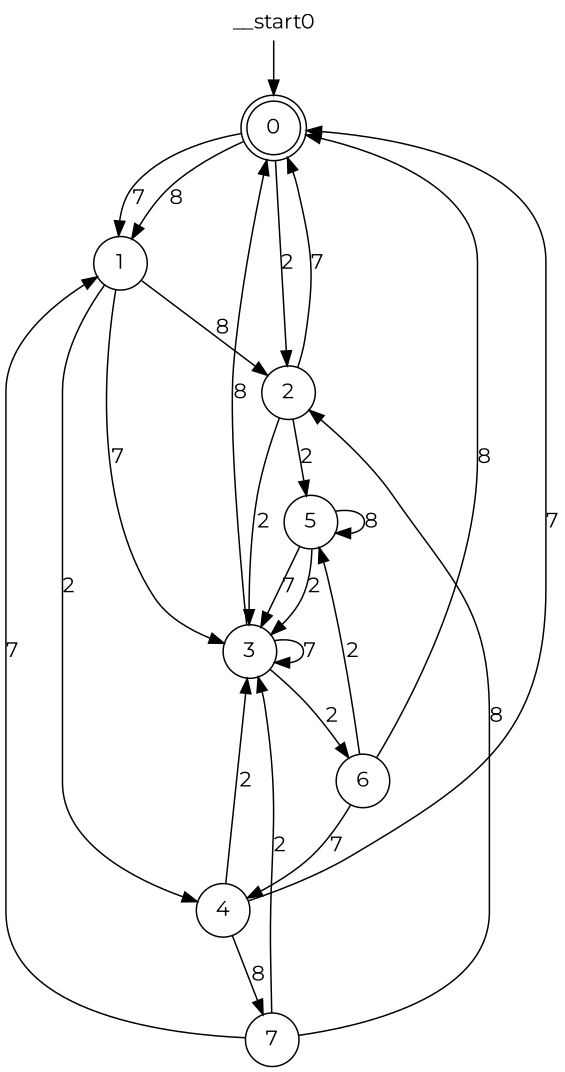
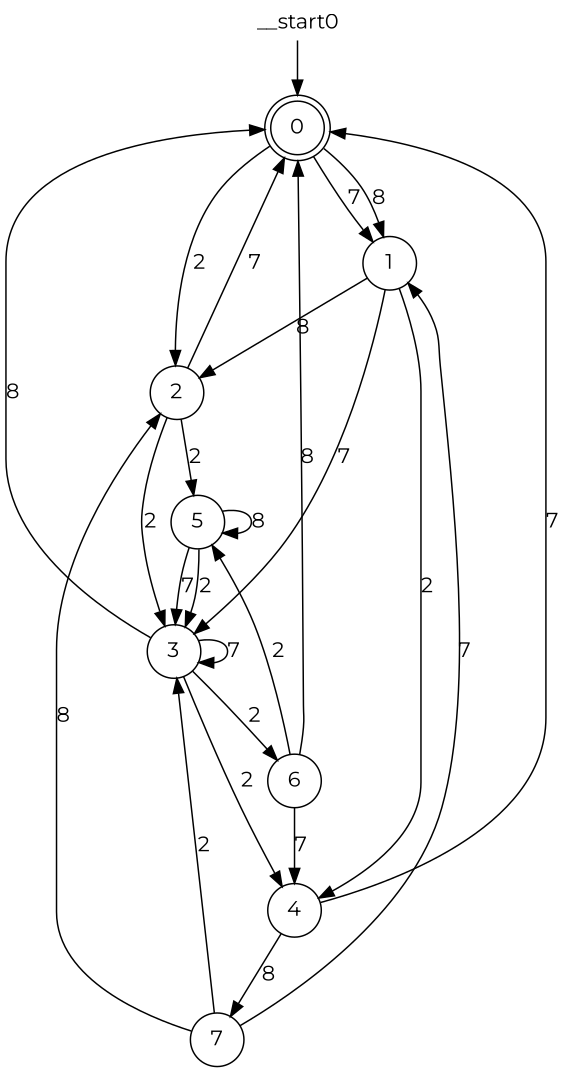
  digraph {
    fontname=Montserrat
    node [fontname=Montserrat shape=circle]
    edge [fontname=Montserrat]
    n1 [label=0 shape=doublecircle]
    n2 [label=1]
    n3 [label=2]
    n4 [label=3]
    n5 [label=4]
    n6 [label=5]
    n7 [label=6]
    n8 [label=7]
    __start0 [height=0 shape=none width=0]
    n1 -> n2 [label=8]
    n1 -> n2 [label=7]
    n1 -> n3 [label=2]
    n2 -> n3 [label=8]
    n2 -> n4 [label=7]
    n2 -> n5 [label=2]
    n3 -> n1 [label=7]
    n3 -> n4 [label=2]
    n3 -> n6 [label=2]
    n4 -> n1 [label=8]
    n4 -> n4 [label=7]
    n4 -> n7 [label=2]
    n5 -> n1 [label=7]
-   n5 -> n4 [label=2]
+   n4 -> n5 [label=2]
    n5 -> n8 [label=8]
    n6 -> n4 [label=7]
    n6 -> n4 [label=2]
    n6 -> n6 [label=8]
    n7 -> n1 [label=8]
    n7 -> n5 [label=7]
    n7 -> n6 [label=2]
    n8 -> n2 [label=7]
    n8 -> n3 [label=8]
    n8 -> n4 [label=2]
    __start0 -> n1
  }
